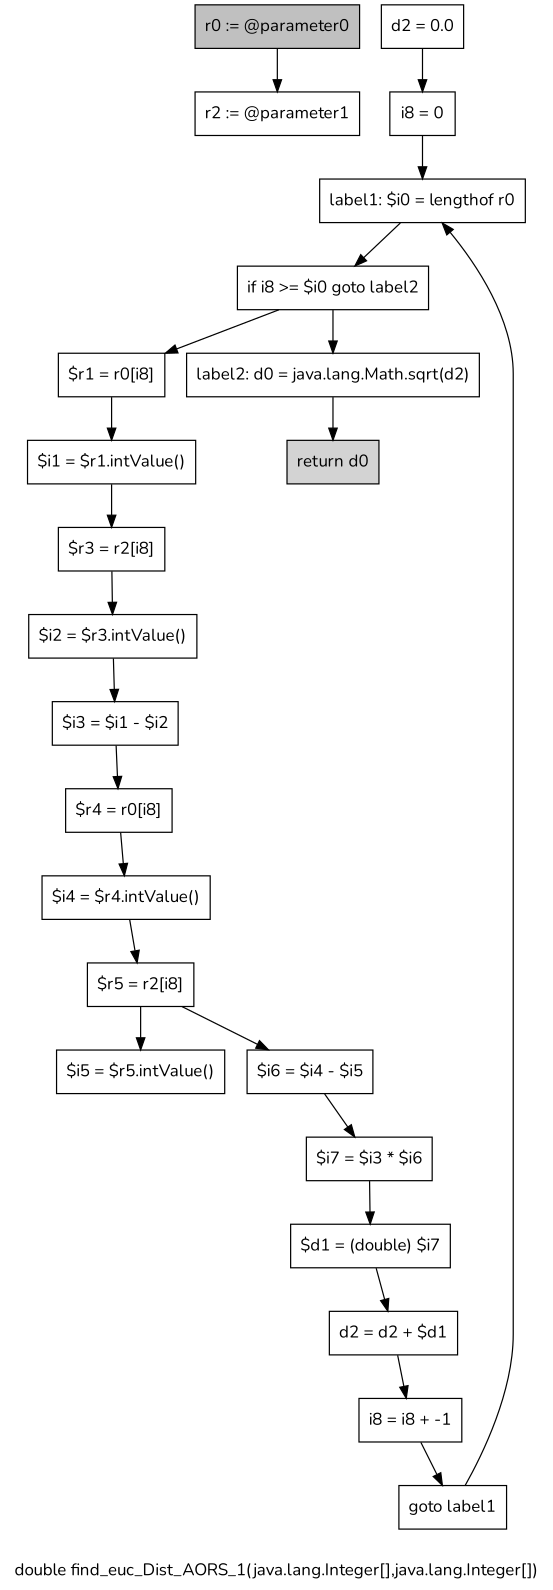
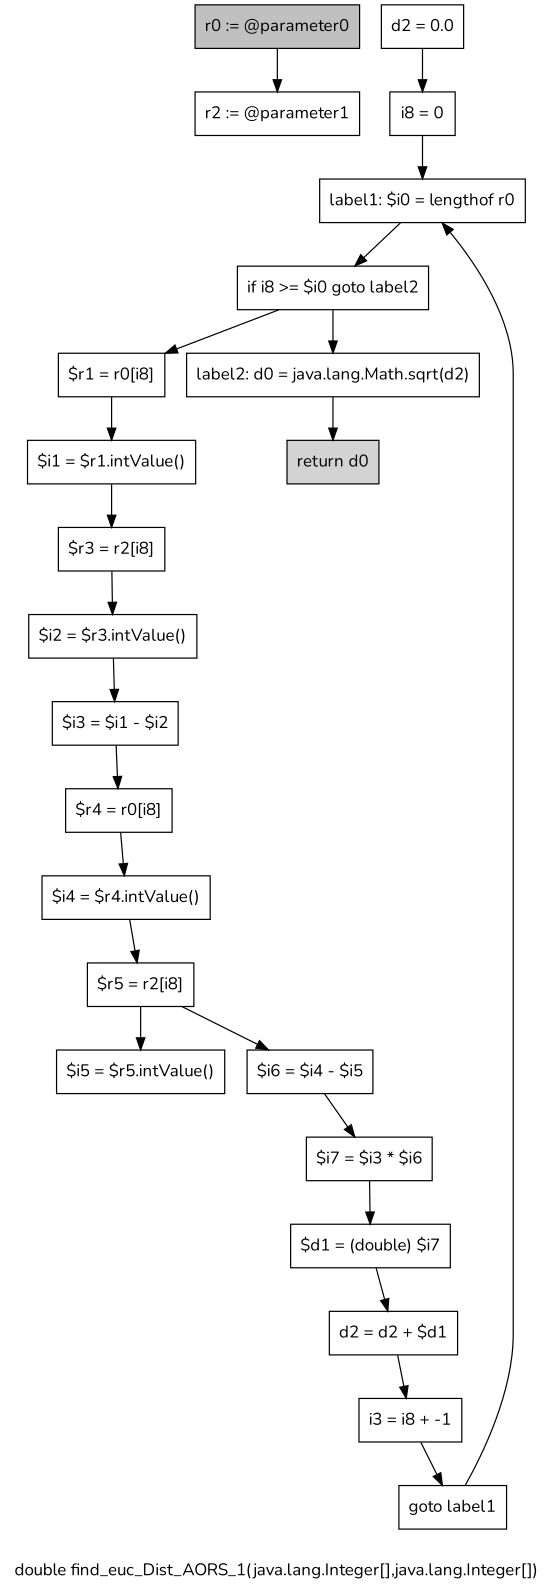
  digraph {
    fontname=Nunito
    label="double find_euc_Dist_AORS_1(java.lang.Integer[],java.lang.Integer[])"
    node [fontname=Nunito shape=box]
    edge [fontname=Nunito]
    n1 [fillcolor=gray label="r0 := @parameter0" style=filled]
    n2 [label="r2 := @parameter1"]
    n3 [label="d2 = 0.0"]
    n4 [label="i8 = 0"]
    n5 [label="label1: $i0 = lengthof r0"]
    n6 [label="if i8 >= $i0 goto label2"]
    n7 [label="$r1 = r0[i8]"]
    n8 [label="label2: d0 = java.lang.Math.sqrt(d2)"]
    n9 [label="$i1 = $r1.intValue()"]
    n10 [fillcolor=lightgray label="return d0" style=filled]
    n11 [label="$r3 = r2[i8]"]
    n12 [label="$i2 = $r3.intValue()"]
    n13 [label="$i3 = $i1 - $i2"]
    n14 [label="$r4 = r0[i8]"]
    n15 [label="$i4 = $r4.intValue()"]
    n16 [label="$r5 = r2[i8]"]
    n17 [label="$i5 = $r5.intValue()"]
    n18 [label="$i6 = $i4 - $i5"]
    n19 [label="$i7 = $i3 * $i6"]
    n20 [label="$d1 = (double) $i7"]
    n21 [label="d2 = d2 + $d1"]
-   n22 [label="i8 = i8 + -1"]
+   n22 [label="i3 = i8 + -1"]
    n23 [label="goto label1"]
    n1 -> n2
    n3 -> n4
    n4 -> n5
    n5 -> n6
    n6 -> n7
    n6 -> n8
    n7 -> n9
    n8 -> n10
    n9 -> n11
    n11 -> n12
    n12 -> n13
    n13 -> n14
    n14 -> n15
    n15 -> n16
    n16 -> n17
    n16 -> n18
    n18 -> n19
    n19 -> n20
    n20 -> n21
    n21 -> n22
    n22 -> n23
    n23 -> n5
  }
